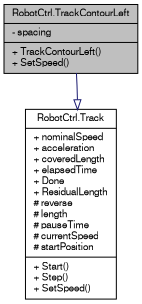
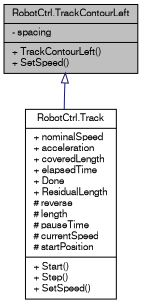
  digraph {
    node [color=black fontname=FreeSans fontsize=10 shape=record style=filled]
    n1 [fillcolor=grey75 fontcolor=black height=0.2 label="{RobotCtrl.TrackContourLeft\n|- spacing\l|+ TrackContourLeft()\l+ SetSpeed()\l}" width=0.4]
    n2 [fillcolor=white height=0.2 label="{RobotCtrl.Track\n|+ nominalSpeed\l+ acceleration\l+ coveredLength\l+ elapsedTime\l+ Done\l+ ResidualLength\l# reverse\l# length\l# pauseTime\l# currentSpeed\l# startPosition\l|+ Start()\l+ Step()\l+ SetSpeed()\l}" width=0.4]
-   n2 -> n1 [arrowtail=empty color=midnightblue dir=back fontname=FreeSans fontsize=10 labelfontname=FreeSans labelfontsize=10 style=solid]
+   n1 -> n2 [arrowtail=empty color=midnightblue dir=back fontname=FreeSans fontsize=10 labelfontname=FreeSans labelfontsize=10 style=solid]
  }
